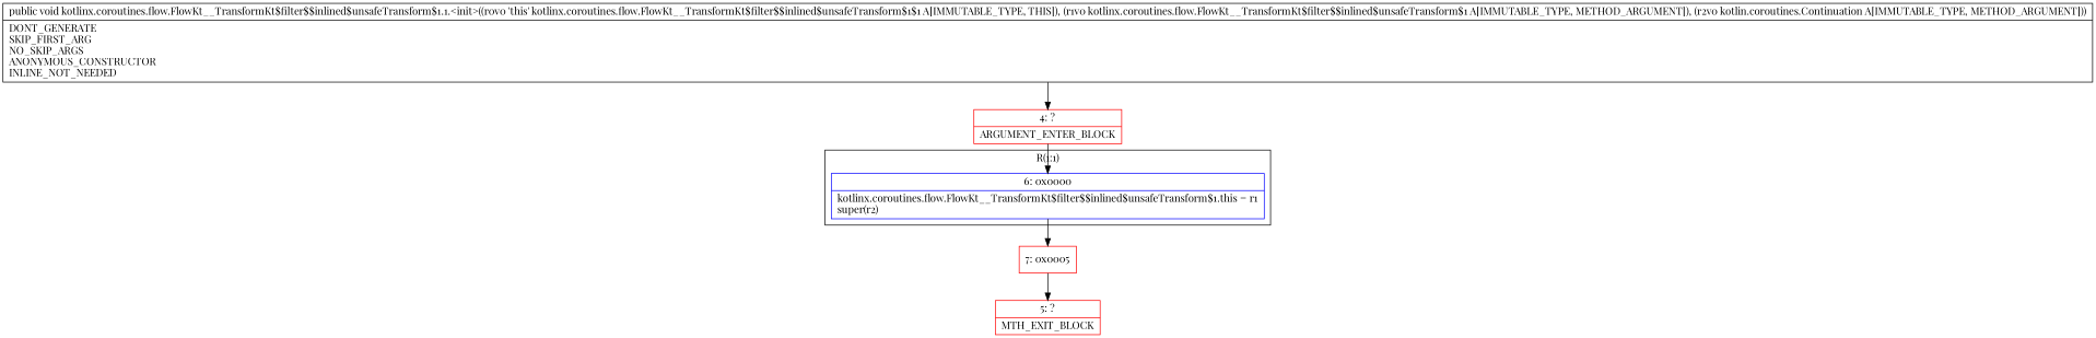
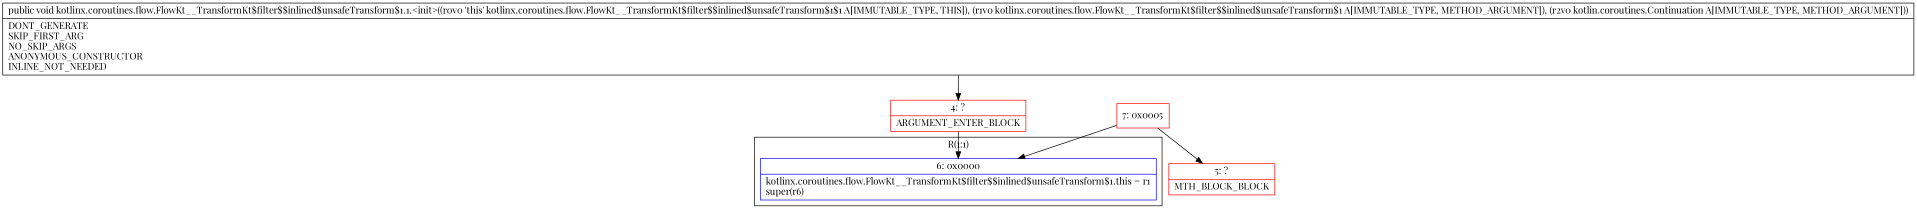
  digraph {
    fontname="Playfair Display"
    node [color=red fontname="Playfair Display" shape=record]
    edge [fontname="Playfair Display"]
-   n1 [color=blue label="{6\:\ 0x0000|kotlinx.coroutines.flow.FlowKt__TransformKt$filter$$inlined$unsafeTransform$1.this = r1\lsuper(r2)\l}"]
+   n1 [color=blue label="{6\:\ 0x0000|kotlinx.coroutines.flow.FlowKt__TransformKt$filter$$inlined$unsafeTransform$1.this = r1\lsuper(r6)\l}"]
    n2 [label="{7\:\ 0x0005}"]
-   n3 [label="{5\:\ ?|MTH_EXIT_BLOCK\l}"]
+   n3 [label="{5\:\ ?|MTH_BLOCK_BLOCK\l}"]
    n4 [label="{4\:\ ?|ARGUMENT_ENTER_BLOCK\l}"]
    n5 [label="{public void kotlinx.coroutines.flow.FlowKt__TransformKt$filter$$inlined$unsafeTransform$1.1.\<init\>((r0v0 'this' kotlinx.coroutines.flow.FlowKt__TransformKt$filter$$inlined$unsafeTransform$1$1 A[IMMUTABLE_TYPE, THIS]), (r1v0 kotlinx.coroutines.flow.FlowKt__TransformKt$filter$$inlined$unsafeTransform$1 A[IMMUTABLE_TYPE, METHOD_ARGUMENT]), (r2v0 kotlin.coroutines.Continuation A[IMMUTABLE_TYPE, METHOD_ARGUMENT]))  | DONT_GENERATE\lSKIP_FIRST_ARG\lNO_SKIP_ARGS\lANONYMOUS_CONSTRUCTOR\lINLINE_NOT_NEEDED\l}" color=""]
    subgraph cluster_1 {
      label="R(1:1)"
      n1
    }
-   n1 -> n2
+   n2 -> n1
    n2 -> n3
    n4 -> n1
    n5 -> n4
  }
